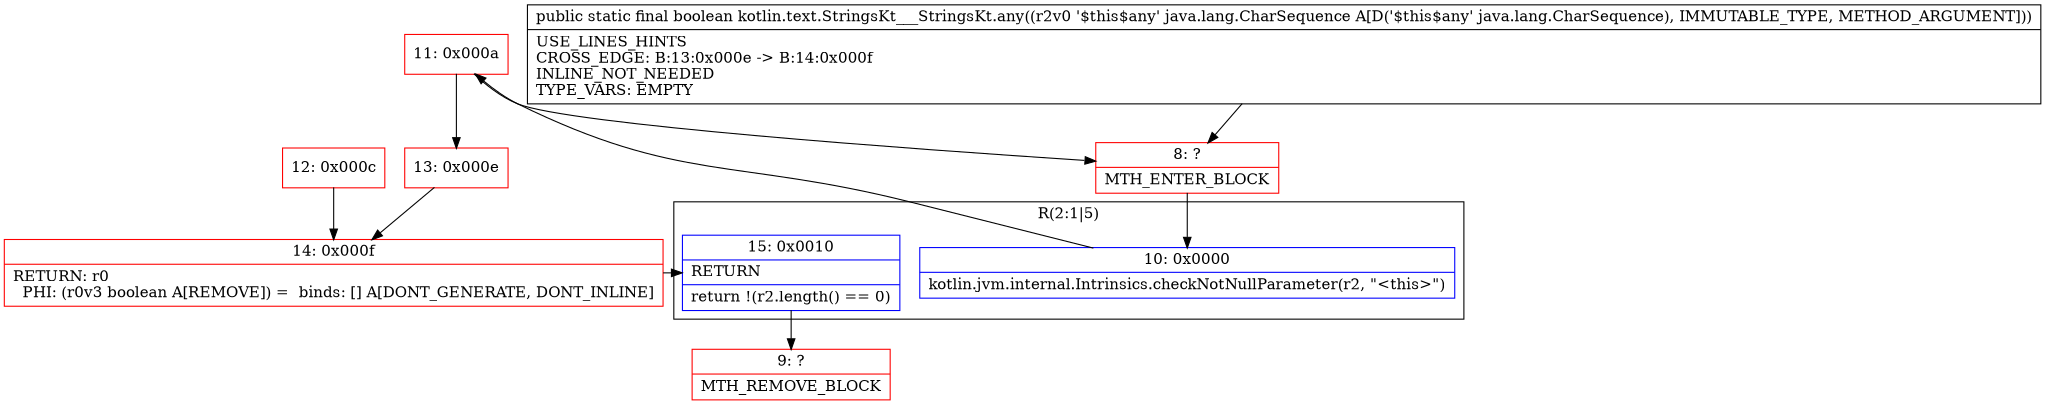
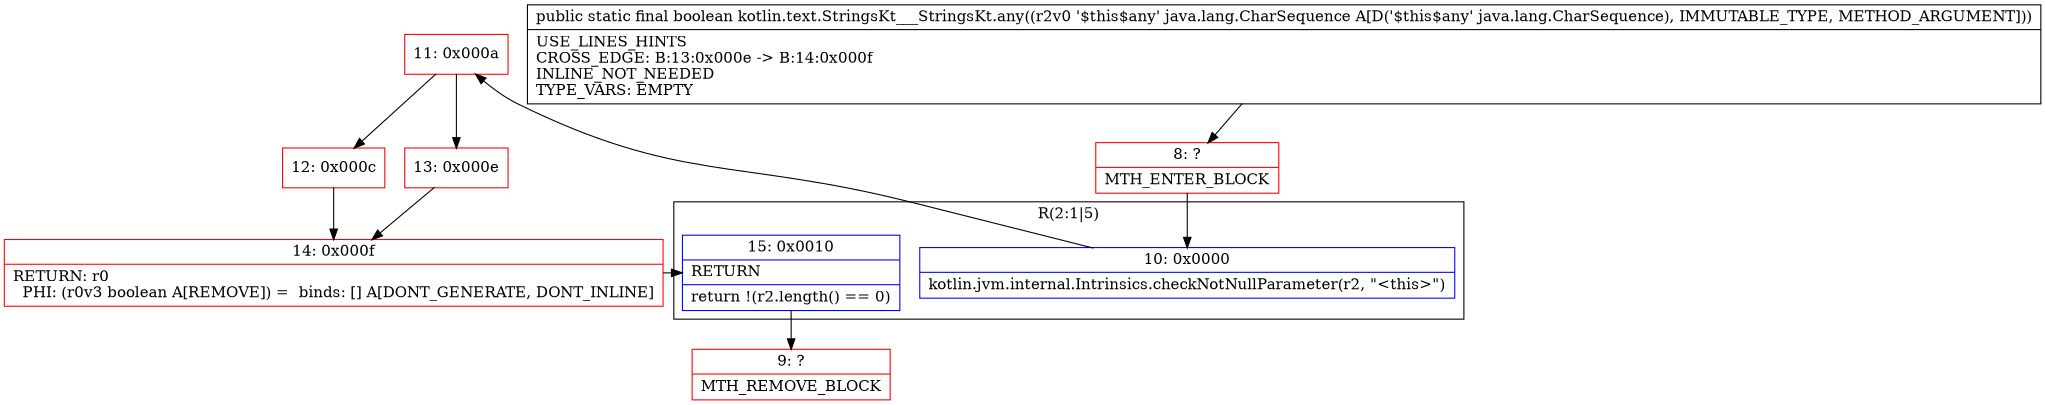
  digraph {
    node [color=red shape=record]
    n1 [color=blue label="{10\:\ 0x0000|kotlin.jvm.internal.Intrinsics.checkNotNullParameter(r2, \"\<this\>\")\l}"]
    n2 [color=blue label="{15\:\ 0x0010|RETURN\l|return !(r2.length() == 0)\l}"]
    n3 [label="{11\:\ 0x000a}"]
    n4 [label="{9\:\ ?|MTH_REMOVE_BLOCK\l}"]
    n5 [label="{12\:\ 0x000c}"]
    n6 [label="{13\:\ 0x000e}"]
    n7 [label="{8\:\ ?|MTH_ENTER_BLOCK\l}"]
    n8 [label="{14\:\ 0x000f|RETURN: r0 \l  PHI: (r0v3 boolean A[REMOVE]) =  binds: [] A[DONT_GENERATE, DONT_INLINE]\l}"]
    n9 [label="{public static final boolean kotlin.text.StringsKt___StringsKt.any((r2v0 '$this$any' java.lang.CharSequence A[D('$this$any' java.lang.CharSequence), IMMUTABLE_TYPE, METHOD_ARGUMENT]))  | USE_LINES_HINTS\lCROSS_EDGE: B:13:0x000e \-\> B:14:0x000f\lINLINE_NOT_NEEDED\lTYPE_VARS: EMPTY\l}" color=""]
    subgraph cluster_1 {
      label="R(2:1|5)"
      n1
      n2
    }
    n1 -> n3
    n2 -> n4
-   n3 -> n7
+   n3 -> n5
    n3 -> n6
    n5 -> n8
    n6 -> n8
    n7 -> n1
    n8 -> n2
    n9 -> n7
  }
